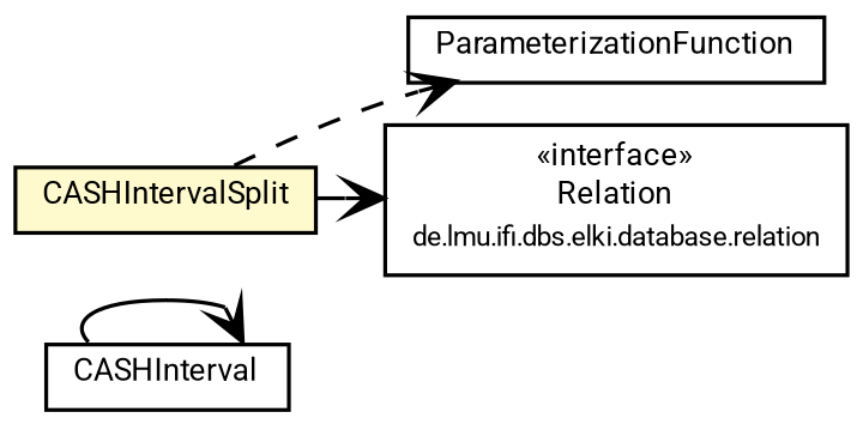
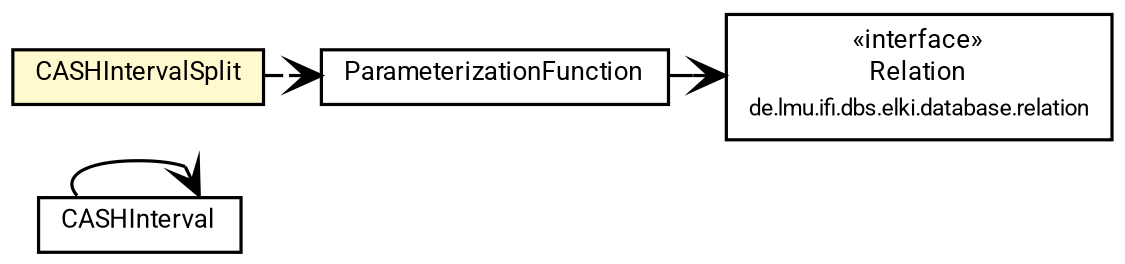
  digraph {
    nodesep=0.15
    rankdir=LR
    ranksep=0.25
    node [fontcolor=black fontname=Roboto fontsize=8 margin=0 shape=plaintext]
    edge [arrowhead=open color=black fontname=Roboto fontsize=7 labelfontname=Roboto labelfontsize=7 weight=1]
    n1 [height=0 label=<<table title="de.lmu.ifi.dbs.elki.algorithm.clustering.correlation.cash.CASHInterval" border="0" cellborder="1" cellspacing="0" cellpadding="2" href="CASHInterval.html" target="_parent"> 		<tr><td><table border="0" cellspacing="0" cellpadding="1"> 		<tr><td align="center" balign="center"> <font face="Roboto">CASHInterval</font> </td></tr> 		</table></td></tr> 		</table>> width=0]
    n2 [height=0 label=<<table title="de.lmu.ifi.dbs.elki.algorithm.clustering.correlation.cash.CASHIntervalSplit" border="0" cellborder="1" cellspacing="0" cellpadding="2" bgcolor="lemonChiffon" href="CASHIntervalSplit.html" target="_parent"> 		<tr><td><table border="0" cellspacing="0" cellpadding="1"> 		<tr><td align="center" balign="center"> <font face="Roboto">CASHIntervalSplit</font> </td></tr> 		</table></td></tr> 		</table>> width=0]
    n3 [height=0 label=<<table title="de.lmu.ifi.dbs.elki.algorithm.clustering.correlation.cash.ParameterizationFunction" border="0" cellborder="1" cellspacing="0" cellpadding="2" href="ParameterizationFunction.html" target="_parent"> 		<tr><td><table border="0" cellspacing="0" cellpadding="1"> 		<tr><td align="center" balign="center"> <font face="Roboto">ParameterizationFunction</font> </td></tr> 		</table></td></tr> 		</table>> width=0]
    n4 [height=0 label=<<table title="de.lmu.ifi.dbs.elki.database.relation.Relation" border="0" cellborder="1" cellspacing="0" cellpadding="2" href="../../../../database/relation/Relation.html" target="_parent"> 		<tr><td><table border="0" cellspacing="0" cellpadding="1"> 		<tr><td align="center" balign="center"> &#171;interface&#187; </td></tr> 		<tr><td align="center" balign="center"> <font face="Roboto">Relation</font> </td></tr> 		<tr><td align="center" balign="center"> <font face="Roboto" point-size="7.0">de.lmu.ifi.dbs.elki.database.relation</font> </td></tr> 		</table></td></tr> 		</table>> width=0]
    n1 -> n1
    n2 -> n3 [style=dashed weight=0]
-   n2 -> n4
+   n3 -> n4
  }
